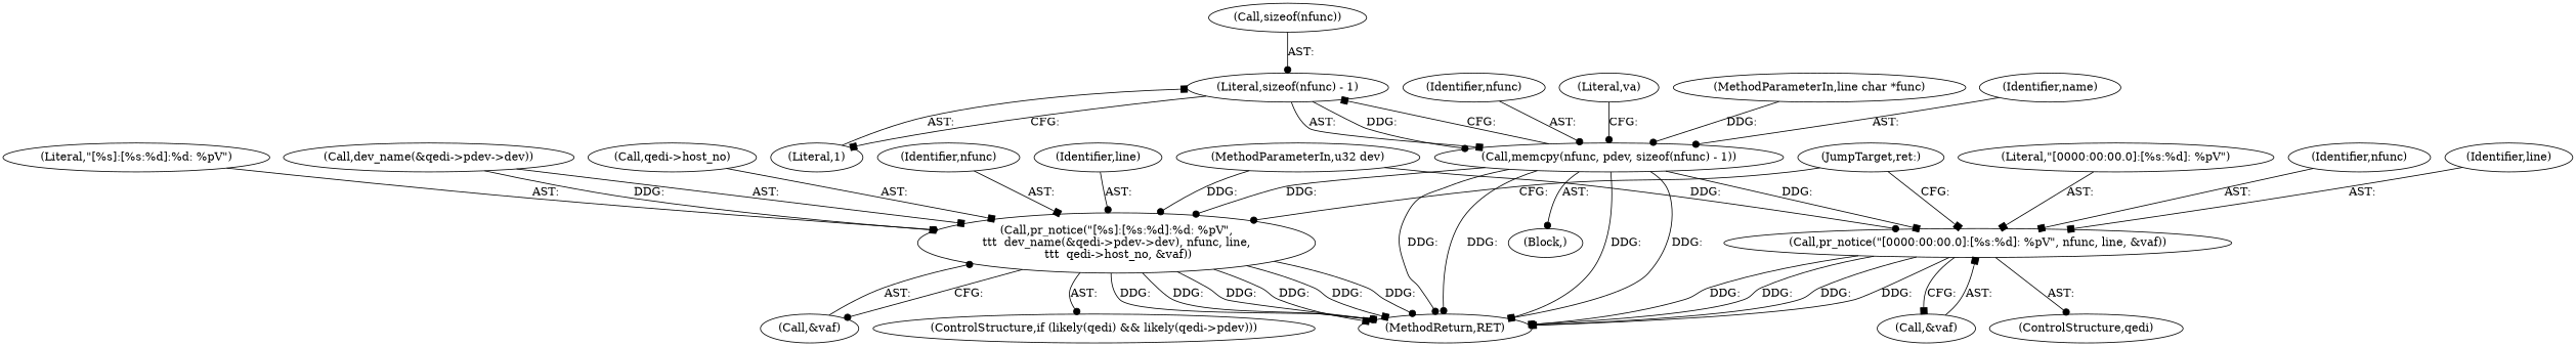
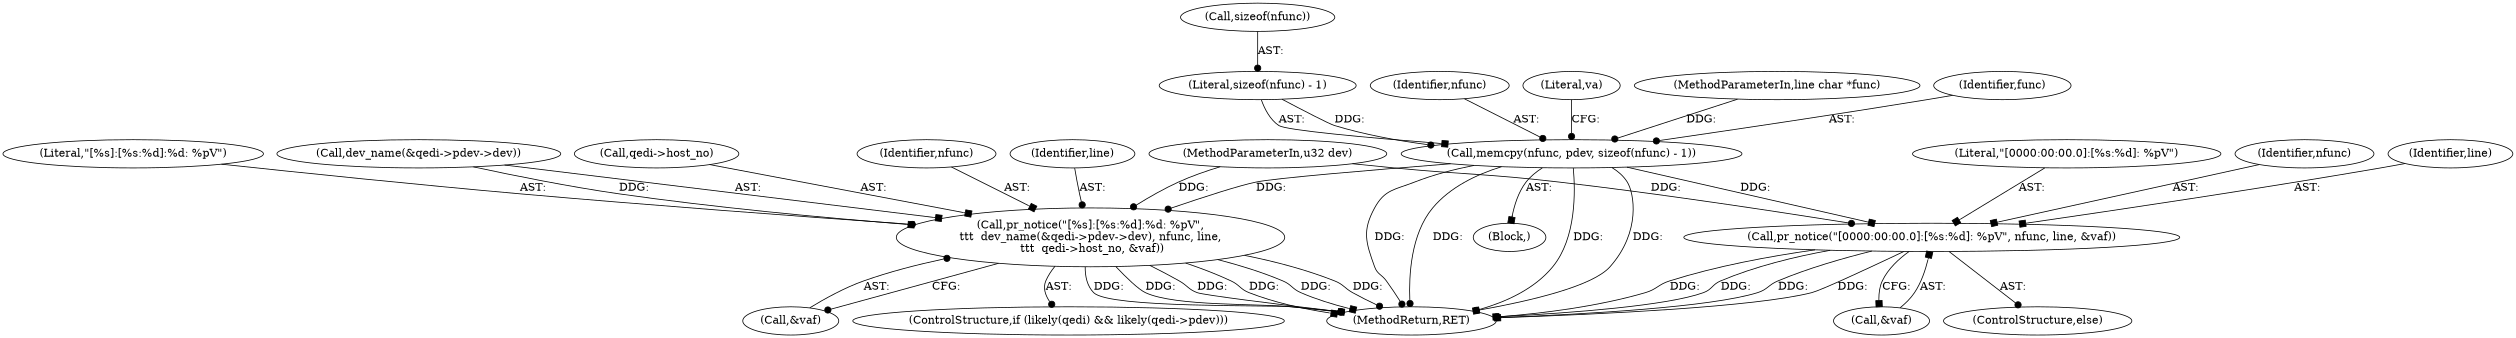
  digraph {
    edge [arrowhead=dot]
    n1 [label="(Literal,sizeof(nfunc) - 1)"]
    n2 [label="(Call,memcpy(nfunc, pdev, sizeof(nfunc) - 1))"]
-   n3 [label="(Literal,1)"]
    n4 [label="(Call,pr_notice(\"[%s]:[%s:%d]:%d: %pV\",\n\t\t\t  dev_name(&qedi->pdev->dev), nfunc, line,\n \t\t\t  qedi->host_no, &vaf))"]
    n5 [label="(Call,pr_notice(\"[0000:00:00.0]:[%s:%d]: %pV\", nfunc, line, &vaf))"]
    n6 [label="(MethodReturn,RET)"]
    n7 [label="(Block,)"]
    n8 [label="(ControlStructure,if (likely(qedi) && likely(qedi->pdev)))"]
    n9 [label="(Call,&vaf)"]
    n10 [label="(Call,&vaf)"]
-   n11 [label="(ControlStructure,qedi)"]
+   n11 [label="(ControlStructure,else)"]
    n12 [label="(MethodParameterIn,u32 dev)"]
    n13 [label="(Identifier,nfunc)"]
    n14 [label="(Identifier,nfunc)"]
    n15 [label="(Call,sizeof(nfunc))"]
    n16 [label="(Literal,\"[%s]:[%s:%d]:%d: %pV\")"]
    n17 [label="(Call,dev_name(&qedi->pdev->dev))"]
    n18 [label="(Call,qedi->host_no)"]
    n19 [label="(Identifier,line)"]
    n20 [label="(Literal,va)"]
    n21 [label="(MethodParameterIn,line char *func)"]
    n22 [label="(Identifier,nfunc)"]
-   n23 [label="(Identifier,name)"]
+   n23 [label="(Identifier,func)"]
    n24 [label="(Literal,\"[0000:00:00.0]:[%s:%d]: %pV\")"]
    n25 [label="(Identifier,line)"]
-   n26 [label="(JumpTarget,ret:)"]
    n1 -> n2 [arrowhead=box label="AST: "]
    n1 -> n2 [label="DDG: "]
-   n1 -> n3 [arrowhead=box label="CFG: "]
-   n2 -> n1 [arrowhead=box label="CFG: "]
    n2 -> n4 [label="DDG: "]
    n2 -> n5 [arrowhead=box label="DDG: "]
    n2 -> n6 [label="DDG: "]
    n2 -> n6 [arrowhead=box label="DDG: "]
    n2 -> n6 [label="DDG: "]
    n2 -> n6 [label="DDG: "]
-   n2 -> n7 [label="AST: "]
-   n3 -> n1 [arrowhead=box label="AST: "]
+   n2 -> n7 [arrowhead=box label="AST: "]
    n4 -> n6 [label="DDG: "]
    n4 -> n6 [label="DDG: "]
    n4 -> n6 [arrowhead=box label="DDG: "]
    n4 -> n6 [arrowhead=box label="DDG: "]
    n4 -> n6 [arrowhead=box label="DDG: "]
    n4 -> n6 [label="DDG: "]
    n4 -> n8 [label="AST: "]
    n4 -> n9 [label="CFG: "]
    n5 -> n6 [label="DDG: "]
    n5 -> n6 [arrowhead=box label="DDG: "]
    n5 -> n6 [label="DDG: "]
    n5 -> n6 [arrowhead=box label="DDG: "]
    n5 -> n10 [arrowhead=box label="CFG: "]
    n5 -> n11 [label="AST: "]
    n9 -> n4 [label="AST: "]
    n10 -> n5 [arrowhead=box label="AST: "]
    n12 -> n4 [label="DDG: "]
    n12 -> n5 [label="DDG: "]
    n13 -> n5 [arrowhead=box label="AST: "]
    n14 -> n2 [label="AST: "]
    n15 -> n1 [label="AST: "]
    n16 -> n4 [label="AST: "]
    n17 -> n4 [arrowhead=box label="AST: "]
    n17 -> n4 [arrowhead=box label="DDG: "]
    n18 -> n4 [arrowhead=box label="AST: "]
    n19 -> n5 [arrowhead=box label="AST: "]
    n20 -> n2 [label="CFG: "]
    n21 -> n2 [label="DDG: "]
    n22 -> n4 [arrowhead=box label="AST: "]
    n23 -> n2 [label="AST: "]
    n24 -> n5 [arrowhead=box label="AST: "]
    n25 -> n4 [label="AST: "]
-   n26 -> n4 [label="CFG: "]
-   n26 -> n5 [arrowhead=box label="CFG: "]
  }
